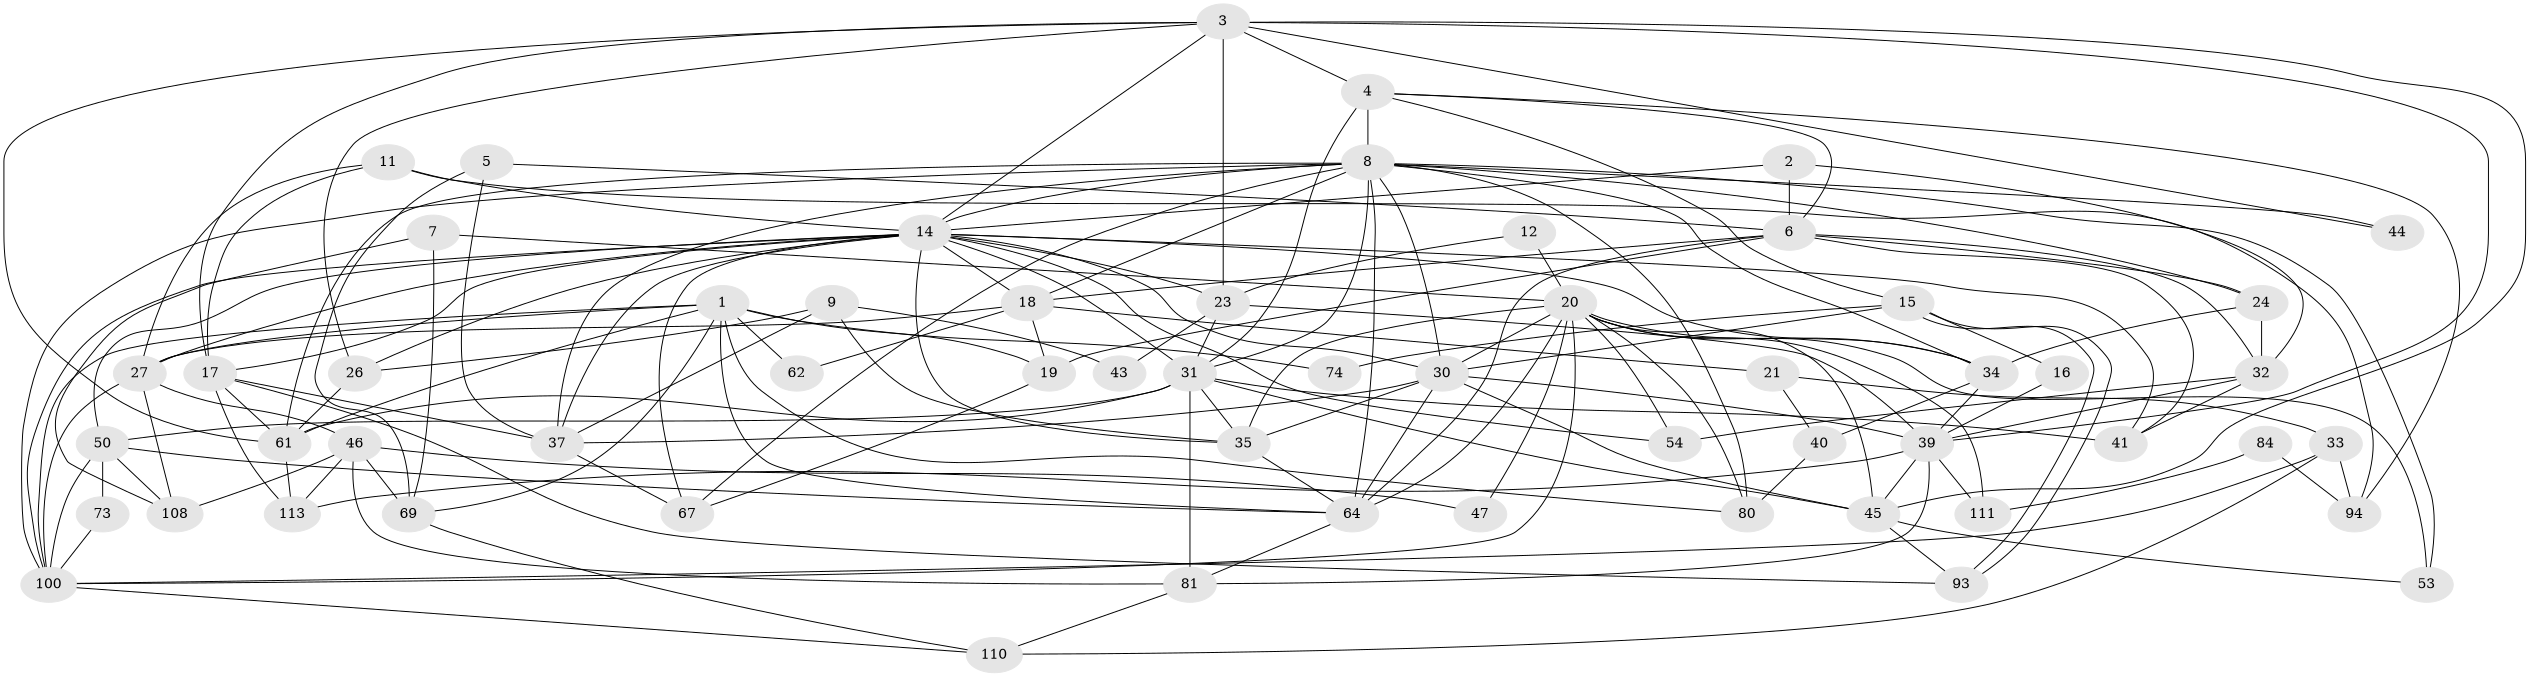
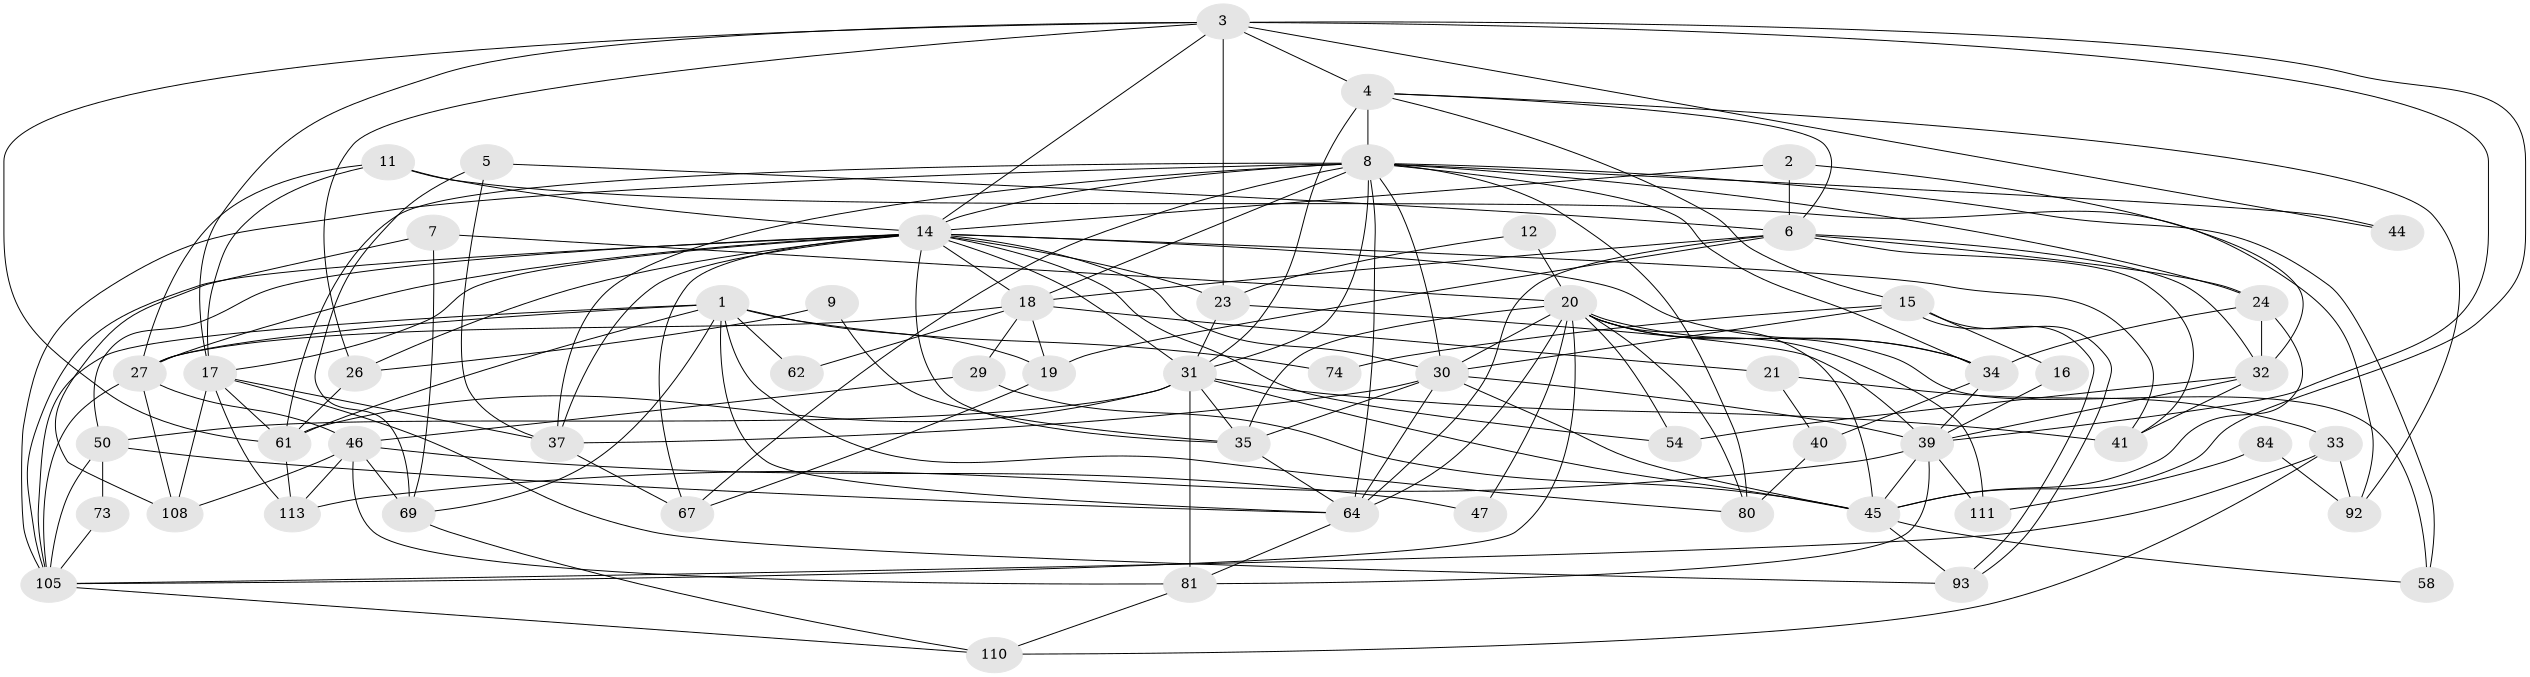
  graph {
    node [color=gray90 style=filled]
    1 [super="+104+109"]
    19 [super="+75+96"]
    27 [super="+76"]
    61 [super="+116+91"]
    62
    64 [super="+71"]
    69
    74
    80
-   100 [super="+118"]
+   100 [super="+118" label=105]
    67 [super="+68"]
    108
    46 [super="+63"]
    113
    81
    110
    6 [super="+106+13+85"]
    32 [super="+86+105"]
    18 [super="+77+65+114+55"]
    24 [super="+49"]
    41
    2
    14 [super="+102+83+22"]
    17 [super="+78"]
    23 [super="+87+115"]
    26
    31 [super="+57+42"]
    37 [super="+52"]
    30 [super="+36"]
    34 [super="+79"]
    35 [super="+70"]
    50 [super="+112"]
    54
    39 [super="+92+60"]
    3 [super="+10"]
    4 [super="+59"]
    44
    45 [super="+72"]
    8 [super="+25+88+90"]
    15 [super="+82"]
-   94
+   94 [label=92]
    93
-   43
    111
-   58 [label=53]
+   58
    16
    5
    21
+   29 [super="+38"]
    20 [super="+95+107+48"]
    47
    7
    40
    9
    11 [super="+53"]
    12
    73
    33
    84
    1 -- 19
    1 -- 27
    1 -- 61
    1 -- 62
    1 -- 64
    1 -- 69
    1 -- 74
    1 -- 80
    1 -- 100
    19 -- 67
    27 -- 100
    27 -- 108
    27 -- 46
    61 -- 113
    64 -- 81
    69 -- 110
    100 -- 110
    46 -- 69
    46 -- 108
    46 -- 113
    46 -- 81
    46 -- 47
    81 -- 110
    6 -- 19 [weight=2]
    6 -- 64 [weight=2]
    6 -- 32 [weight=2]
    6 -- 18 [weight=2]
    6 -- 24
    6 -- 41
    32 -- 41
    32 -- 54
    32 -- 39
    18 -- 19
    18 -- 27
    18 -- 62 [weight=3]
    18 -- 21
+   18 -- 29
    24 -- 32
    24 -- 34
+   24 -- 45 [weight=2]
    2 -- 6
    2 -- 32
    2 -- 14
    14 -- 27
    14 -- 100
    14 -- 67
    14 -- 18
    14 -- 41
    14 -- 17
    14 -- 23
    14 -- 26
    14 -- 31
    14 -- 37
    14 -- 30
    14 -- 34
    14 -- 35
    14 -- 50
    14 -- 54
    17 -- 61
-   50 -- 108
+   17 -- 108
    17 -- 113
    17 -- 37
    17 -- 93
    23 -- 31
    23 -- 39
-   23 -- 43
    26 -- 61
    31 -- 61
    31 -- 81
    31 -- 41
    31 -- 35
    31 -- 50
    31 -- 45
    37 -- 67
    30 -- 64
    30 -- 37
    30 -- 35
    30 -- 39
    30 -- 45
    34 -- 39
    34 -- 40
    35 -- 64
    50 -- 64
    50 -- 100
    50 -- 73
    39 -- 113
    39 -- 81
    39 -- 45
    39 -- 111
    3 -- 61
    3 -- 14
    3 -- 17
    3 -- 23 [weight=2]
    3 -- 26
    3 -- 39
    3 -- 4 [weight=2]
    3 -- 44
    3 -- 45
    4 -- 6
    4 -- 31
    4 -- 8
    4 -- 15
    4 -- 94
    45 -- 93
    45 -- 58
    8 -- 61
    8 -- 64
    8 -- 80
    8 -- 100
    8 -- 67
    8 -- 18 [weight=2]
    8 -- 24
    8 -- 14 [weight=2]
    8 -- 31
    8 -- 37
    8 -- 30
    8 -- 34
    8 -- 44
    8 -- 58
    15 -- 74
    15 -- 30
    15 -- 93
    15 -- 93
    15 -- 16
    16 -- 39
    5 -- 69
    5 -- 6
    5 -- 37
    21 -- 40
    21 -- 33
+   29 -- 46
+   29 -- 45
    20 -- 64 [weight=2]
    20 -- 80
    20 -- 100
    20 -- 30
    20 -- 34
    20 -- 35
    20 -- 54
    20 -- 45
    20 -- 111
    20 -- 58
    20 -- 47
    7 -- 69
    7 -- 108
    7 -- 20
    40 -- 80
    9 -- 26
-   9 -- 37
    9 -- 35
-   9 -- 43
    11 -- 27
    11 -- 14
    11 -- 17
    11 -- 94
    12 -- 23
    12 -- 20
    73 -- 100
    33 -- 100
    33 -- 110
    33 -- 94
    84 -- 94
    84 -- 111
  }
